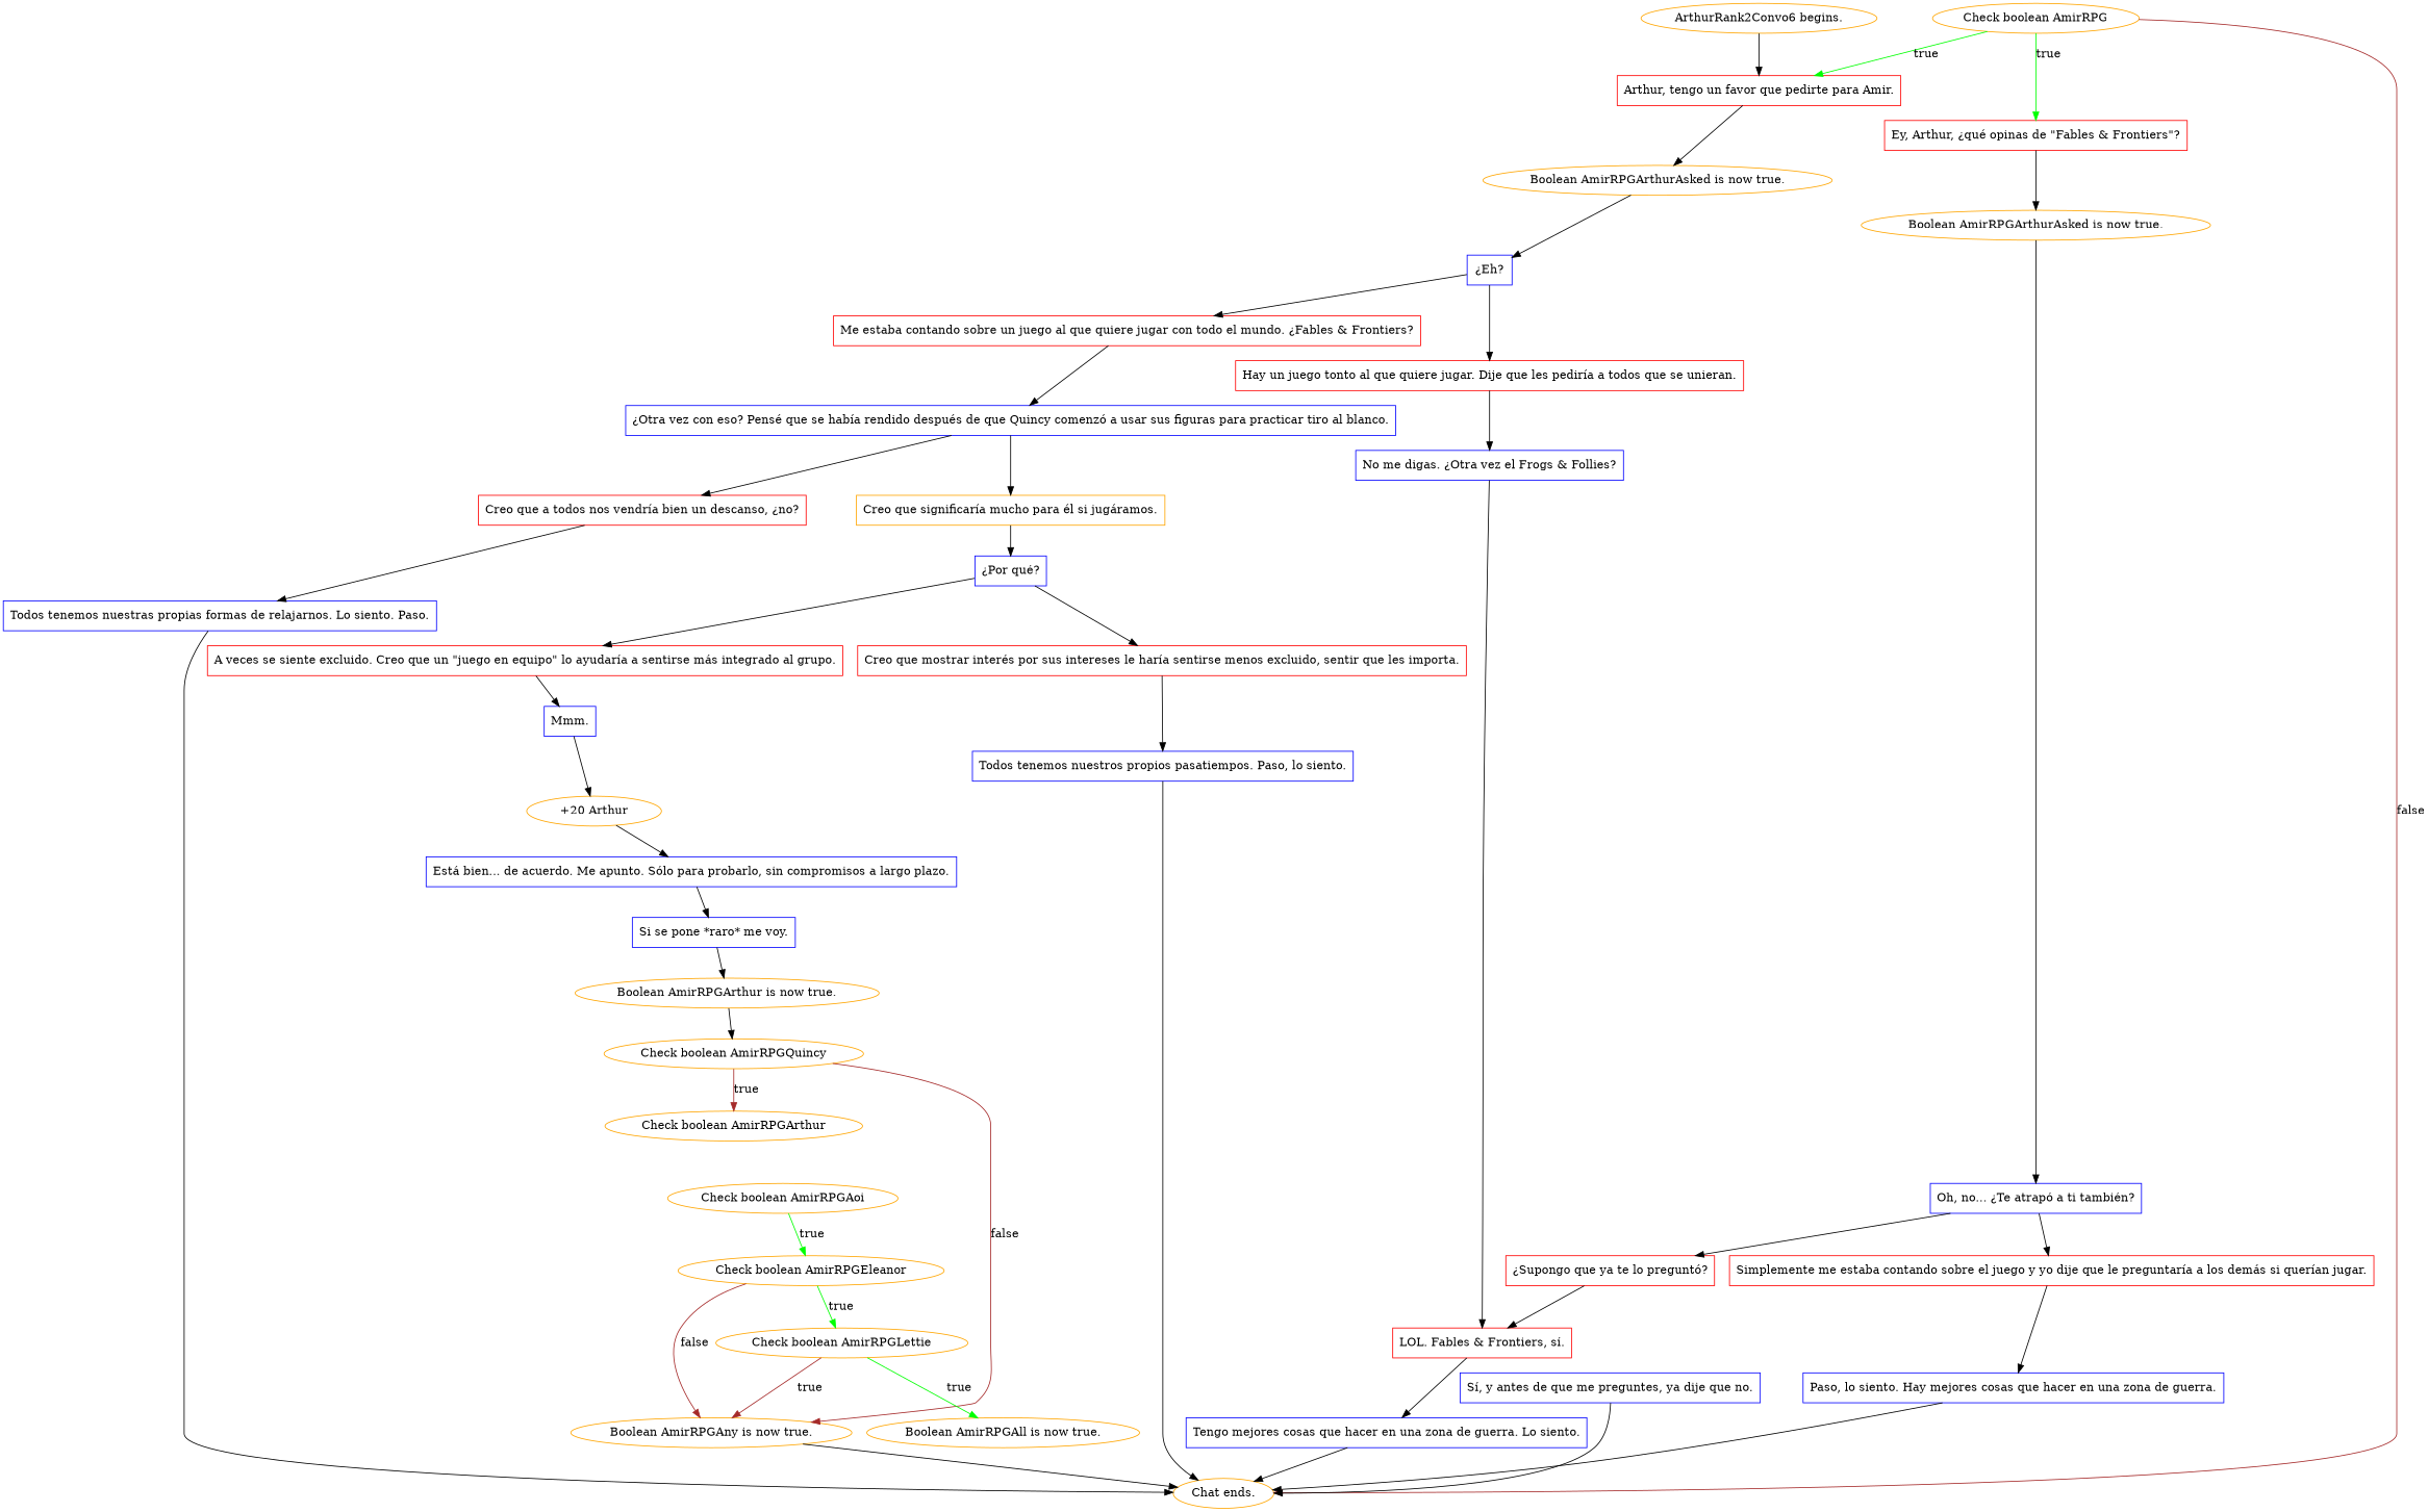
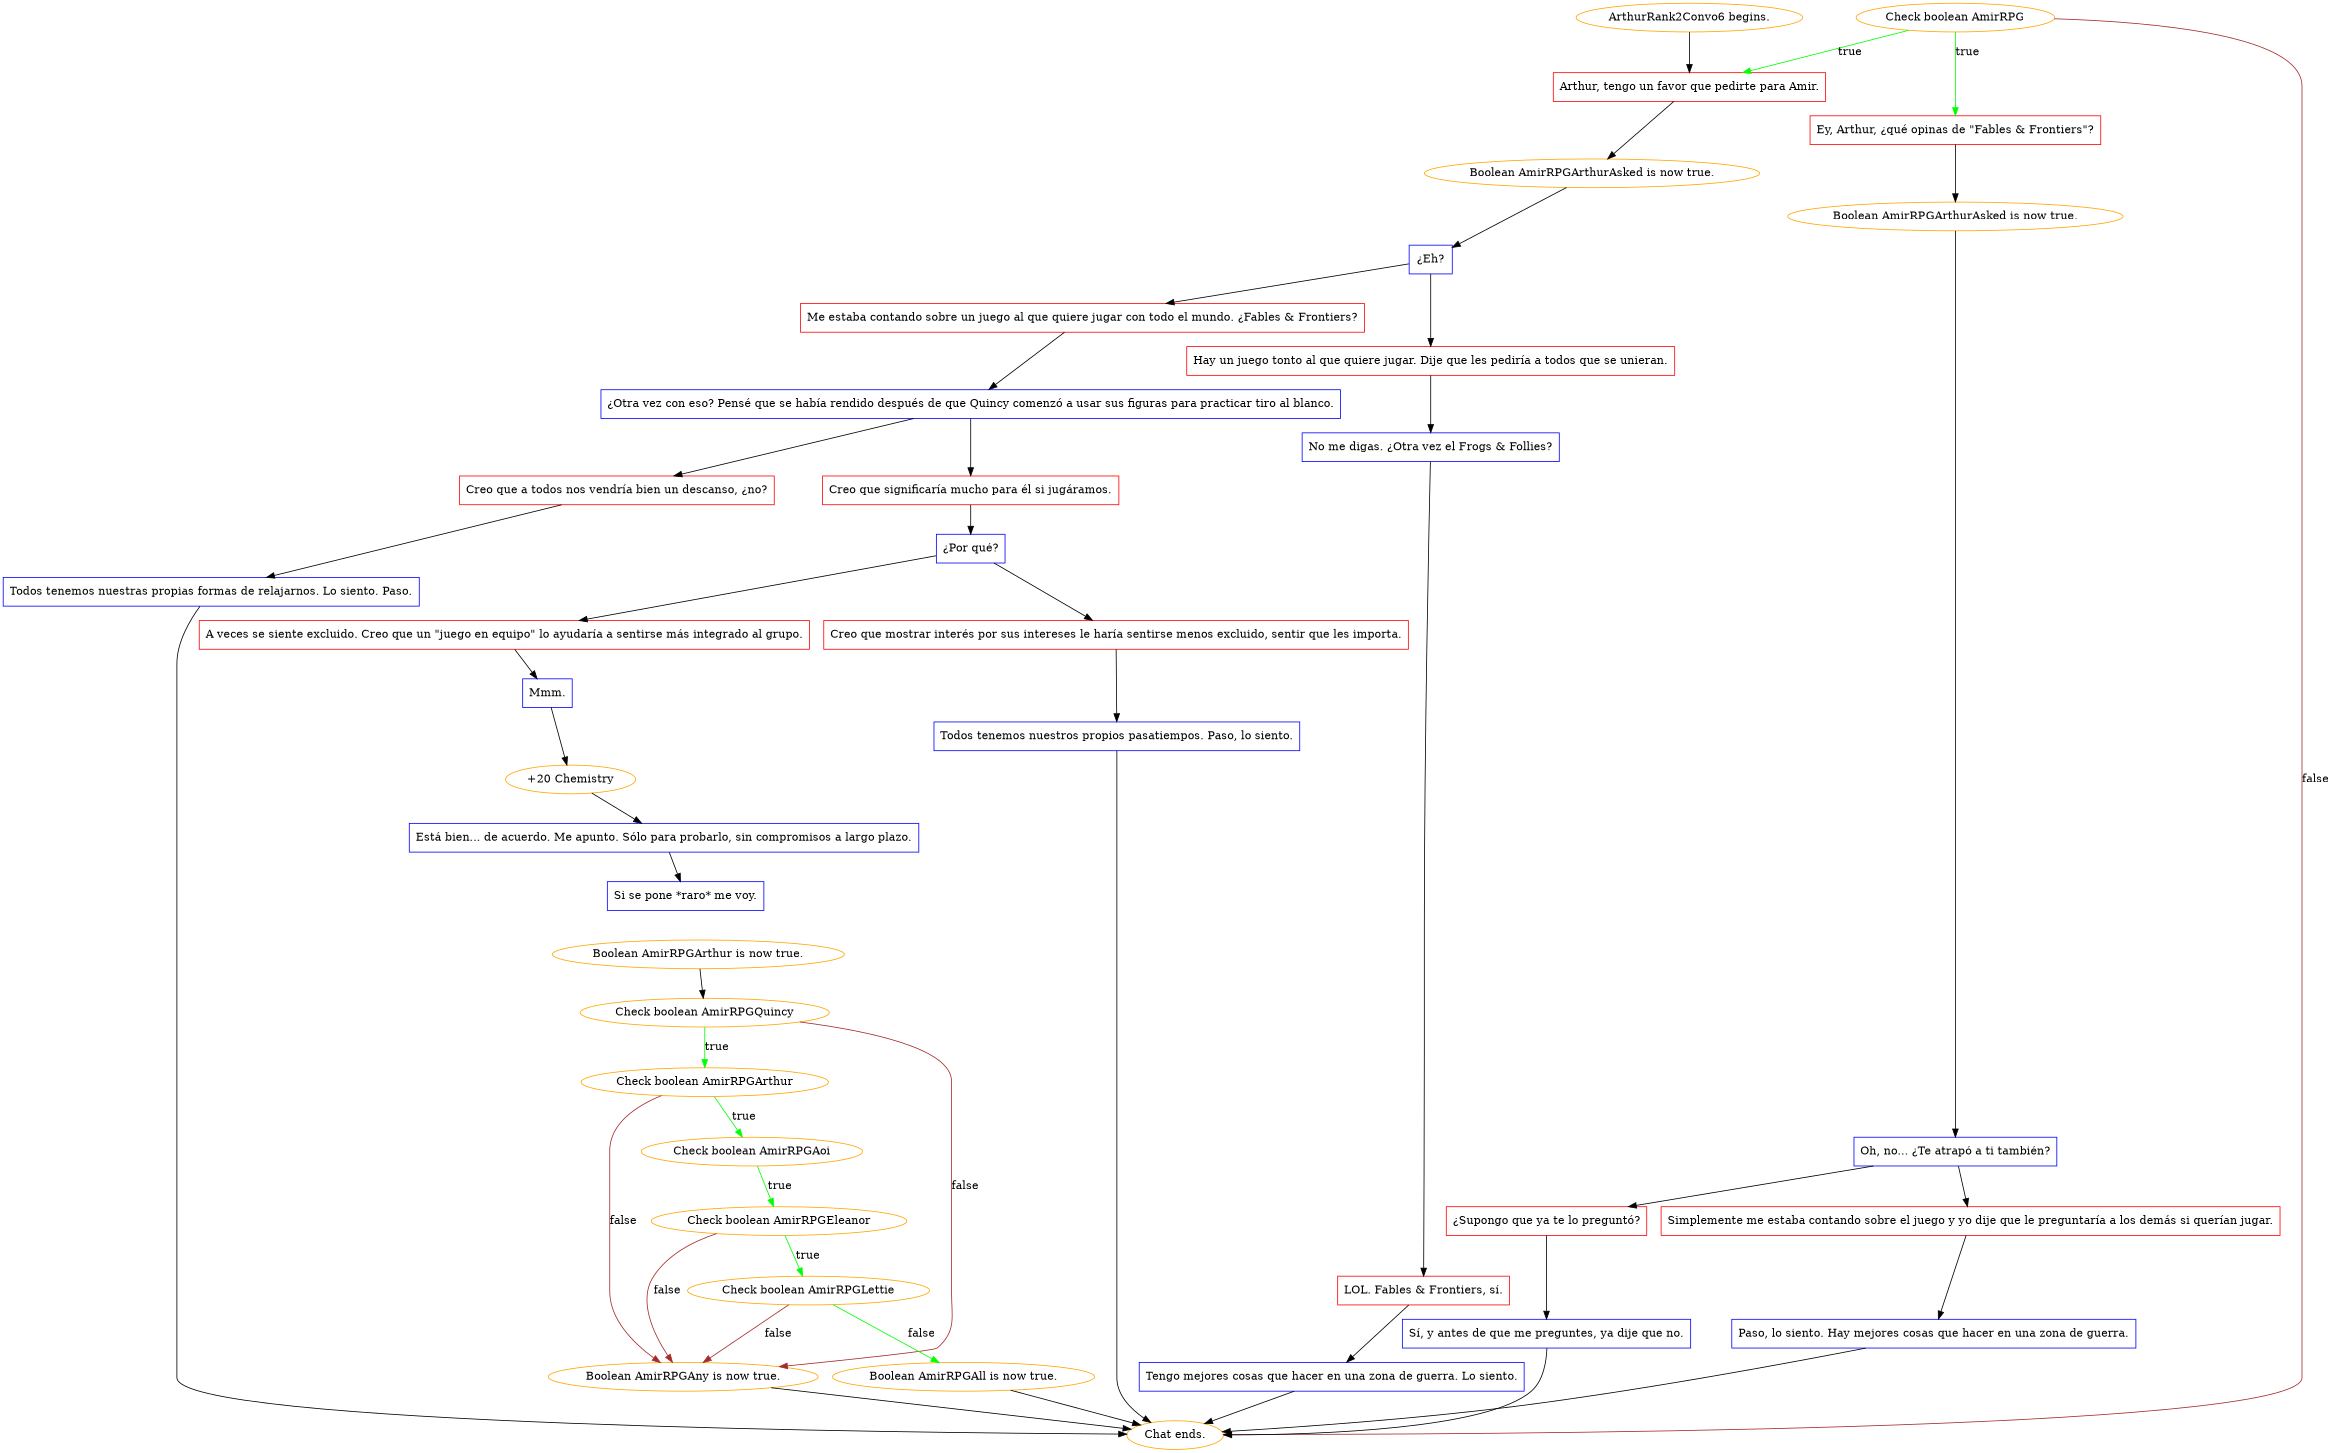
  digraph {
    node [color=orange shape=box]
    "ArthurRank2Convo6 begins." [shape=""]
    n2 [color=red label="Arthur, tengo un favor que pedirte para Amir."]
    n3 [label="Check boolean AmirRPG" shape=""]
    n4 [color=red label="Ey, Arthur, ¿qué opinas de \"Fables & Frontiers\"?"]
    "Chat ends." [shape=""]
    n6 [label="Boolean AmirRPGArthurAsked is now true." shape=""]
    n7 [label="Boolean AmirRPGArthurAsked is now true." shape=""]
    n8 [color=blue label="Oh, no... ¿Te atrapó a ti también?"]
    n9 [color=blue label="¿Eh?"]
    n10 [color=red label="¿Supongo que ya te lo preguntó?"]
    n11 [color=red label="Simplemente me estaba contando sobre el juego y yo dije que le preguntaría a los demás si querían jugar."]
    n12 [color=red label="Me estaba contando sobre un juego al que quiere jugar con todo el mundo. ¿Fables & Frontiers?"]
    n13 [color=red label="Hay un juego tonto al que quiere jugar. Dije que les pediría a todos que se unieran."]
    n14 [color=blue label="Sí, y antes de que me preguntes, ya dije que no."]
    n15 [color=blue label="Paso, lo siento. Hay mejores cosas que hacer en una zona de guerra."]
    n16 [color=blue label="¿Otra vez con eso? Pensé que se había rendido después de que Quincy comenzó a usar sus figuras para practicar tiro al blanco."]
    n17 [color=blue label="No me digas. ¿Otra vez el Frogs & Follies?"]
    n18 [color=red label="Creo que a todos nos vendría bien un descanso, ¿no?"]
-   n19 [label="Creo que significaría mucho para él si jugáramos."]
+   n19 [color=red label="Creo que significaría mucho para él si jugáramos."]
    n20 [color=red label="LOL. Fables & Frontiers, sí."]
    n21 [color=blue label="Todos tenemos nuestras propias formas de relajarnos. Lo siento. Paso."]
    n22 [color=blue label="¿Por qué?"]
    n23 [color=blue label="Tengo mejores cosas que hacer en una zona de guerra. Lo siento."]
    n24 [color=red label="A veces se siente excluido. Creo que un \"juego en equipo\" lo ayudaría a sentirse más integrado al grupo."]
    n25 [color=red label="Creo que mostrar interés por sus intereses le haría sentirse menos excluido, sentir que les importa."]
    n26 [color=blue label="Mmm."]
    n27 [color=blue label="Todos tenemos nuestros propios pasatiempos. Paso, lo siento."]
-   n28 [label="+20 Arthur" shape=""]
+   n28 [label="+20 Chemistry" shape=""]
    n29 [color=blue label="Está bien... de acuerdo. Me apunto. Sólo para probarlo, sin compromisos a largo plazo."]
    n30 [color=blue label="Si se pone *raro* me voy."]
    n31 [label="Boolean AmirRPGArthur is now true." shape=""]
    n32 [label="Check boolean AmirRPGQuincy" shape=""]
    n33 [label="Check boolean AmirRPGArthur" shape=""]
    n34 [label="Boolean AmirRPGAny is now true." shape=""]
    n35 [label="Check boolean AmirRPGAoi" shape=""]
    n36 [label="Check boolean AmirRPGEleanor" shape=""]
    n37 [label="Check boolean AmirRPGLettie" shape=""]
    n38 [label="Boolean AmirRPGAll is now true." shape=""]
    "ArthurRank2Convo6 begins." -> n2
    n2 -> n7
    n3 -> n2 [color=green label=true]
    n3 -> n4 [color=green label=true]
    n3 -> "Chat ends." [color=brown label=false]
    n4 -> n6
    n6 -> n8
    n7 -> n9
    n8 -> n10
    n8 -> n11
    n9 -> n12
    n9 -> n13
-   n10 -> n20
+   n10 -> n14
    n11 -> n15
    n12 -> n16
    n13 -> n17
    n14 -> "Chat ends."
    n15 -> "Chat ends."
    n16 -> n18
    n16 -> n19
    n17 -> n20
    n18 -> n21
    n19 -> n22
    n20 -> n23
    n21 -> "Chat ends."
    n22 -> n24
    n22 -> n25
    n23 -> "Chat ends."
    n24 -> n26
    n25 -> n27
    n26 -> n28
    n27 -> "Chat ends."
    n28 -> n29
    n29 -> n30
-   n30 -> n31
    n31 -> n32
-   n32 -> n33 [color=brown label=true]
+   n32 -> n33 [color=green label=true]
    n32 -> n34 [color=brown label=false]
+   n33 -> n34 [color=brown label=false]
+   n33 -> n35 [color=green label=true]
    n34 -> "Chat ends."
    n35 -> n36 [color=green label=true]
    n36 -> n34 [color=brown label=false]
    n36 -> n37 [color=green label=true]
-   n37 -> n34 [color=brown label=true]
-   n37 -> n38 [color=green label=true]
+   n37 -> n34 [color=brown label=false]
+   n37 -> n38 [color=green label=false]
+   n38 -> "Chat ends."
  }
